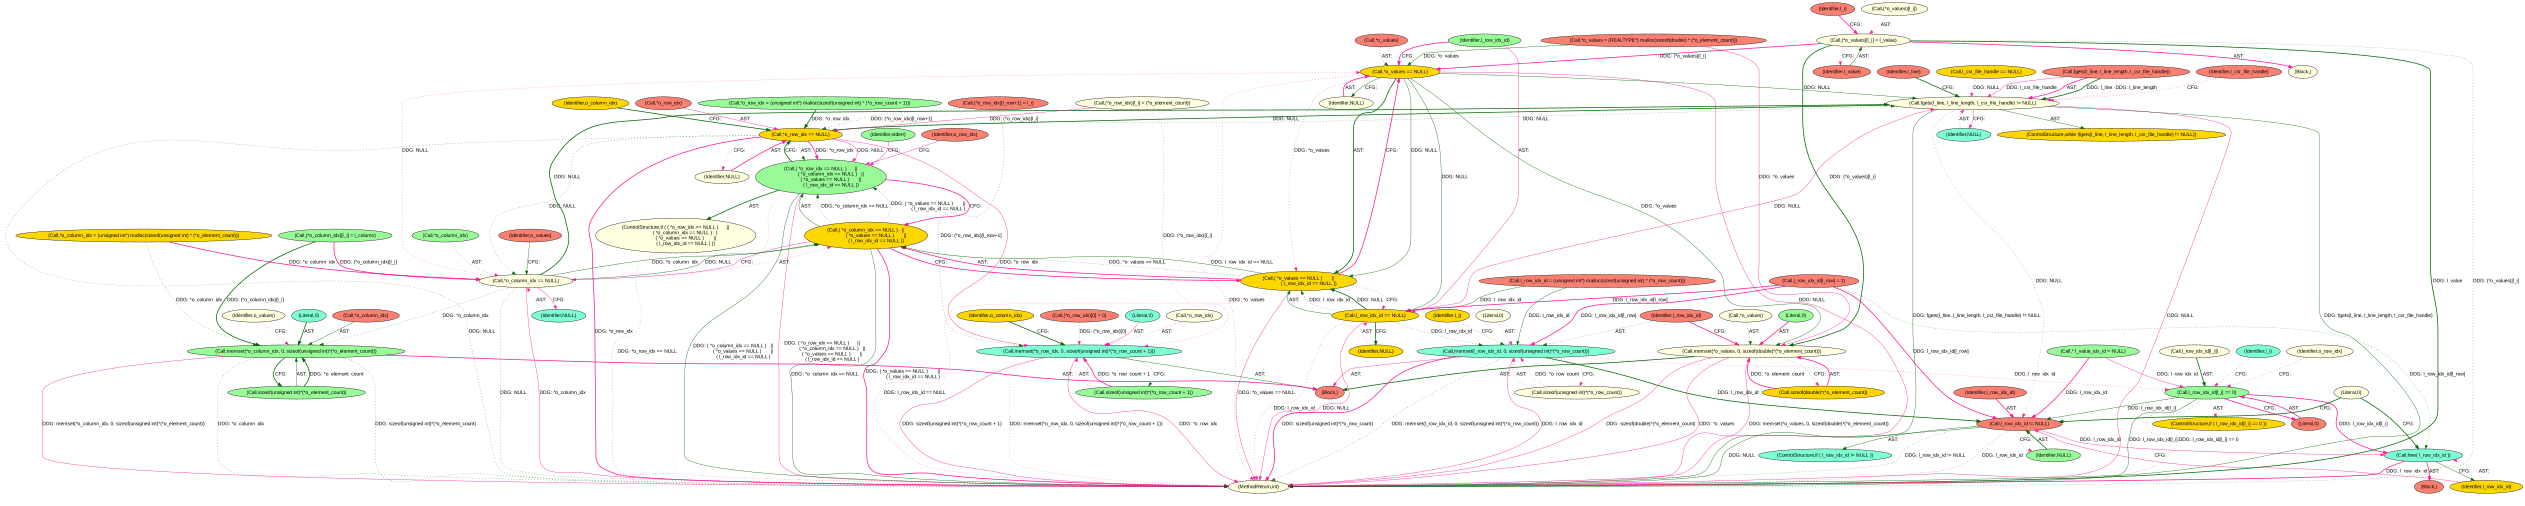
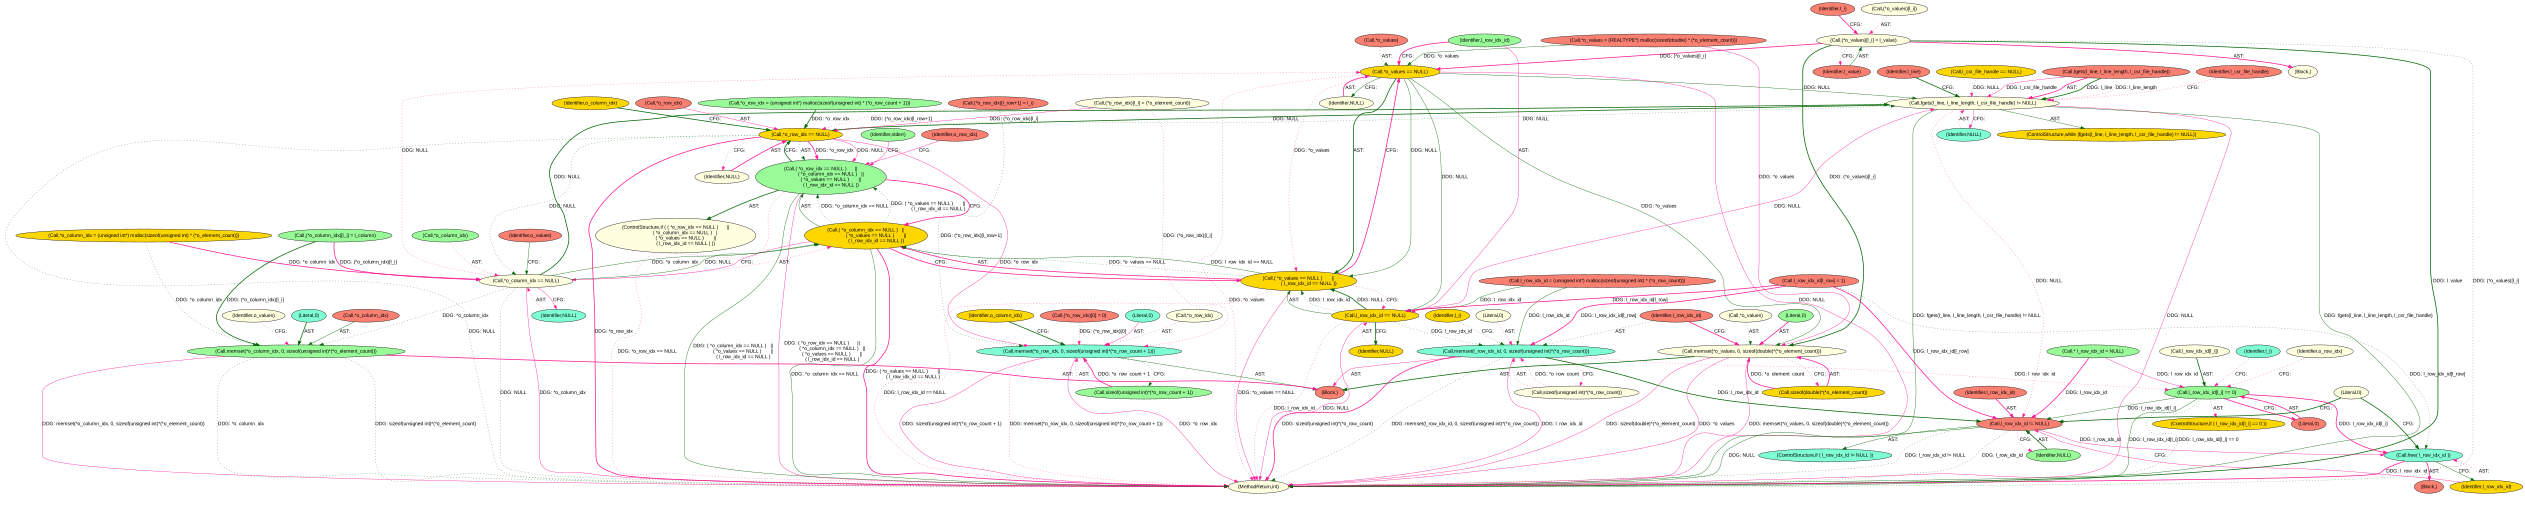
  digraph {
    fontname="Liberation Sans"
    node [fillcolor=salmon fontname="Liberation Sans" style=filled]
    edge [color=deeppink fontname="Liberation Sans" style=dotted]
    n1 [fillcolor=lightyellow label="(Call,(*o_values)[l_i] = l_value)"]
    n2 [fillcolor=gold label="(Call,*o_values == NULL)"]
    n3 [fillcolor=lightyellow label="(Call,memset(*o_values, 0, sizeof(double)*(*o_element_count)))"]
    n4 [fillcolor=lightyellow label="(Block,)"]
    n5 [fillcolor=lightyellow label="(MethodReturn,int)"]
    n6 [label="(Identifier,l_value)"]
    n7 [fillcolor=lightyellow label="(Call,fgets(l_line, l_line_length, l_csr_file_handle) != NULL)"]
    n8 [fillcolor=gold label="(Call,( *o_values == NULL )       ||\n               ( l_row_idx_id == NULL ))"]
    n9 [fillcolor=gold label="(Call,l_row_idx_id == NULL)"]
    n10 [fillcolor=lightyellow label="(Identifier,NULL)"]
    n11 [label="(Block,)"]
    n12 [fillcolor=gold label="(Call,sizeof(double)*(*o_element_count))"]
    n13 [fillcolor=gold label="(Call,*o_row_idx == NULL)"]
    n14 [label="(Call,l_row_idx_id != NULL)"]
    n15 [fillcolor=aquamarine label="(Identifier,NULL)"]
    n16 [fillcolor=gold label="(ControlStructure,while (fgets(l_line, l_line_length, l_csr_file_handle) != NULL))"]
    n17 [fillcolor=gold label="(Call,( *o_column_idx == NULL )   ||\n               ( *o_values == NULL )       ||\n               ( l_row_idx_id == NULL ))"]
    n18 [fillcolor=aquamarine label="(Call,memset(l_row_idx_id, 0, sizeof(unsigned int)*(*o_row_count)))"]
    n19 [fillcolor=gold label="(Identifier,NULL)"]
    n20 [fillcolor=palegreen label="(Call,( *o_row_idx == NULL )      ||\n               ( *o_column_idx == NULL )   ||\n               ( *o_values == NULL )       ||\n               ( l_row_idx_id == NULL ))"]
    n21 [fillcolor=lightyellow label="(Call,*o_column_idx == NULL)"]
    n22 [fillcolor=aquamarine label="(Call,memset(*o_row_idx, 0, sizeof(unsigned int)*(*o_row_count + 1)))"]
    n23 [fillcolor=lightyellow label="(Identifier,NULL)"]
    n24 [fillcolor=aquamarine label="(Call,free( l_row_idx_id ))"]
    n25 [fillcolor=aquamarine label="(ControlStructure,if ( l_row_idx_id != NULL ))"]
    n26 [fillcolor=palegreen label="(Identifier,NULL)"]
    n27 [fillcolor=lightyellow label="(ControlStructure,if ( ( *o_row_idx == NULL )      ||\n               ( *o_column_idx == NULL )   ||\n               ( *o_values == NULL )       ||\n               ( l_row_idx_id == NULL ) ))"]
    n28 [fillcolor=palegreen label="(Call,memset(*o_column_idx, 0, sizeof(unsigned int)*(*o_element_count)))"]
    n29 [fillcolor=aquamarine label="(Identifier,NULL)"]
    n30 [fillcolor=palegreen label="(Call,sizeof(unsigned int)*(*o_row_count + 1))"]
-   n31 [fillcolor=palegreen label="(Call,sizeof(unsigned int)*(*o_element_count))"]
    n32 [label="(Block,)"]
    n33 [fillcolor=gold label="(Identifier,l_row_idx_id)"]
    n34 [fillcolor=palegreen label="(Call,l_row_idx_id[l_i] == 0)"]
    n35 [fillcolor=lightyellow label="(Call,sizeof(unsigned int)*(*o_row_count))"]
    n36 [label="(Literal,0)"]
    n37 [fillcolor=gold label="(ControlStructure,if ( l_row_idx_id[l_i] == 0 ))"]
    n38 [fillcolor=lightyellow label="(Identifier,o_row_idx)"]
    n39 [label="(Identifier,l_row_idx_id)"]
    n40 [fillcolor=palegreen label="(Call,*o_column_idx)"]
    n41 [fillcolor=lightyellow label="(Literal,0)"]
    n42 [label="(Call,*o_values)"]
    n43 [label="(Call,l_row_idx_id = (unsigned int*) malloc(sizeof(unsigned int) * (*o_row_count)))"]
    n44 [label="(Identifier,l_i)"]
    n45 [fillcolor=gold label="(Call,*o_column_idx = (unsigned int*) malloc(sizeof(unsigned int) * (*o_element_count)))"]
    n46 [fillcolor=lightyellow label="(Call,*o_values)"]
    n47 [fillcolor=lightyellow label="(Call,l_row_idx_id[l_i])"]
    n48 [fillcolor=palegreen label="(Call,(*o_column_idx)[l_i] = l_column)"]
    n49 [fillcolor=gold label="(Identifier,o_column_idx)"]
    n50 [fillcolor=lightyellow label="(Call,(*o_values)[l_i])"]
    n51 [fillcolor=lightyellow label="(Identifier,o_values)"]
    n52 [label="(Call,*o_values = (REALTYPE*) malloc(sizeof(double) * (*o_element_count)))"]
    n53 [fillcolor=gold label="(Identifier,l_i)"]
-   n54 [fillcolor=palegreen label="(Call,* l_value_idx_id = NULL)"]
+   n54 [fillcolor=palegreen label="(Call,* l_row_idx_id = NULL)"]
    n55 [label="(Call,fgets(l_line, l_line_length, l_csr_file_handle))"]
    n56 [label="(Identifier,l_csr_file_handle)"]
    n57 [fillcolor=palegreen label="(Literal,0)"]
    n58 [fillcolor=palegreen label="(Identifier,stderr)"]
    n59 [fillcolor=aquamarine label="(Literal,0)"]
    n60 [label="(Identifier,o_values)"]
    n61 [label="(Identifier,o_row_idx)"]
    n62 [label="(Identifier,l_line)"]
    n63 [fillcolor=palegreen label="(Identifier,l_row_idx_id)"]
    n64 [fillcolor=gold label="(Identifier,o_column_idx)"]
    n65 [fillcolor=lightyellow label="(Call,(*o_row_idx)[l_i] = (*o_element_count))"]
    n66 [fillcolor=gold label="(Call,l_csr_file_handle == NULL)"]
    n67 [label="(Call,*o_row_idx)"]
    n68 [label="(Call,l_row_idx_id[l_row] = 1)"]
    n69 [label="(Call,*o_column_idx)"]
    n70 [label="(Call,(*o_row_idx)[0] = 0)"]
    n71 [fillcolor=aquamarine label="(Literal,0)"]
    n72 [fillcolor=palegreen label="(Call,*o_row_idx = (unsigned int*) malloc(sizeof(unsigned int) * (*o_row_count + 1)))"]
    n73 [fillcolor=lightyellow label="(Literal,0)"]
    n74 [label="(Call,(*o_row_idx)[l_row+1] = l_i)"]
    n75 [label="(Identifier,l_row_idx_id)"]
    n76 [fillcolor=aquamarine label="(Identifier,l_i)"]
    n77 [fillcolor=lightyellow label="(Call,*o_row_idx)"]
    n1 -> n2 [label="DDG: (*o_values)[l_i]" style=bold]
    n1 -> n3 [color=darkgreen label="DDG: (*o_values)[l_i]" style=bold]
    n1 -> n4 [label="AST: " style=bold]
    n1 -> n5 [color=darkgreen label="DDG: (*o_values)[l_i]"]
    n1 -> n5 [color=darkgreen label="DDG: l_value" style=bold]
    n1 -> n6 [label="CFG: "]
    n2 -> n3 [color=darkgreen label="DDG: *o_values" style=solid]
    n2 -> n5 [label="DDG: NULL" style=solid]
    n2 -> n5 [label="DDG: *o_values"]
    n2 -> n7 [color=darkgreen label="DDG: NULL" style=solid]
    n2 -> n8 [color=darkgreen label="AST: " style=bold]
    n2 -> n8 [label="DDG: *o_values"]
    n2 -> n8 [color=darkgreen label="DDG: NULL" style=solid]
    n2 -> n9 [color=darkgreen label="DDG: NULL" style=solid]
    n2 -> n10 [color=darkgreen label="CFG: " style=solid]
    n3 -> n5 [label="DDG: memset(*o_values, 0, sizeof(double)*(*o_element_count))" style=solid]
    n3 -> n5 [label="DDG: sizeof(double)*(*o_element_count)" style=solid]
    n3 -> n5 [label="DDG: *o_values" style=solid]
    n3 -> n11 [color=darkgreen label="AST: " style=bold]
    n3 -> n12 [label="CFG: "]
    n6 -> n1 [color=darkgreen label="AST: " style=solid]
    n7 -> n5 [label="DDG: NULL" style=solid]
    n7 -> n5 [color=darkgreen label="DDG: fgets(l_line, l_line_length, l_csr_file_handle)" style=solid]
    n7 -> n5 [color=darkgreen label="DDG: fgets(l_line, l_line_length, l_csr_file_handle) != NULL" style=solid]
    n7 -> n13 [color=darkgreen label="DDG: NULL" style=bold]
    n7 -> n14 [label="DDG: NULL"]
    n7 -> n15 [label="CFG: " style=solid]
    n7 -> n16 [color=darkgreen label="AST: " style=solid]
    n8 -> n2 [label="CFG: " style=bold]
    n8 -> n5 [label="DDG: l_row_idx_id == NULL"]
    n8 -> n5 [label="DDG: *o_values == NULL" style=solid]
    n8 -> n9 [label="CFG: "]
    n8 -> n17 [label="AST: " style=bold]
    n8 -> n17 [color=darkgreen label="DDG: *o_values == NULL"]
    n8 -> n17 [color=darkgreen label="DDG: l_row_idx_id == NULL" style=solid]
    n9 -> n5 [label="DDG: l_row_idx_id"]
    n9 -> n5 [label="DDG: NULL" style=solid]
    n9 -> n7 [label="DDG: NULL" style=solid]
    n9 -> n8 [color=darkgreen label="AST: " style=solid]
    n9 -> n8 [color=darkgreen label="DDG: l_row_idx_id"]
    n9 -> n8 [color=darkgreen label="DDG: NULL" style=bold]
    n9 -> n18 [color=darkgreen label="DDG: l_row_idx_id"]
    n9 -> n19 [color=darkgreen label="CFG: " style=bold]
    n10 -> n2 [label="AST: " style=bold]
    n12 -> n3 [label="AST: " style=bold]
    n12 -> n3 [label="DDG: *o_element_count" style=bold]
    n13 -> n5 [label="DDG: *o_row_idx" style=bold]
    n13 -> n5 [color=darkgreen label="DDG: NULL"]
    n13 -> n7 [color=darkgreen label="DDG: NULL"]
    n13 -> n20 [color=darkgreen label="AST: "]
    n13 -> n20 [label="DDG: *o_row_idx" style=bold]
    n13 -> n20 [label="DDG: NULL" style=solid]
    n13 -> n21 [color=darkgreen label="DDG: NULL"]
    n13 -> n22 [label="DDG: *o_row_idx" style=solid]
    n13 -> n23 [label="CFG: "]
    n14 -> n5 [color=darkgreen label="DDG: l_row_idx_id"]
    n14 -> n5 [color=darkgreen label="DDG: NULL" style=solid]
    n14 -> n5 [color=darkgreen label="DDG: l_row_idx_id != NULL"]
    n14 -> n24 [label="DDG: l_row_idx_id" style=solid]
    n14 -> n25 [color=darkgreen label="AST: " style=solid]
    n14 -> n26 [label="CFG: "]
    n15 -> n7 [label="AST: "]
    n17 -> n5 [color=darkgreen label="DDG: *o_column_idx == NULL" style=solid]
    n17 -> n5 [label="DDG: ( *o_values == NULL )       ||\n               ( l_row_idx_id == NULL )" style=bold]
    n17 -> n8 [label="CFG: " style=bold]
    n17 -> n20 [color=darkgreen label="AST: " style=solid]
    n17 -> n20 [color=darkgreen label="DDG: *o_column_idx == NULL"]
    n17 -> n20 [color=darkgreen label="DDG: ( *o_values == NULL )       ||\n               ( l_row_idx_id == NULL )"]
    n17 -> n21 [label="CFG: " style=solid]
    n18 -> n5 [color=darkgreen label="DDG: memset(l_row_idx_id, 0, sizeof(unsigned int)*(*o_row_count))"]
    n18 -> n5 [label="DDG: l_row_idx_id" style=solid]
    n18 -> n5 [label="DDG: sizeof(unsigned int)*(*o_row_count)" style=bold]
    n18 -> n11 [label="AST: " style=solid]
    n18 -> n14 [color=darkgreen label="DDG: l_row_idx_id" style=bold]
    n18 -> n34 [label="DDG: l_row_idx_id"]
    n18 -> n35 [label="CFG: "]
    n19 -> n9 [label="AST: "]
    n20 -> n5 [label="DDG: ( *o_row_idx == NULL )      ||\n               ( *o_column_idx == NULL )   ||\n               ( *o_values == NULL )       ||\n               ( l_row_idx_id == NULL )" style=solid]
    n20 -> n5 [label="DDG: *o_row_idx == NULL"]
    n20 -> n5 [color=darkgreen label="DDG: ( *o_column_idx == NULL )   ||\n               ( *o_values == NULL )       ||\n               ( l_row_idx_id == NULL )" style=solid]
    n20 -> n13 [color=darkgreen label="CFG: " style=bold]
    n20 -> n17 [label="CFG: " style=bold]
    n20 -> n27 [color=darkgreen label="AST: " style=bold]
    n21 -> n2 [label="DDG: NULL"]
    n21 -> n5 [color=darkgreen label="DDG: NULL"]
    n21 -> n5 [label="DDG: *o_column_idx" style=solid]
    n21 -> n7 [color=darkgreen label="DDG: NULL" style=bold]
    n21 -> n17 [label="AST: "]
    n21 -> n17 [color=darkgreen label="DDG: *o_column_idx" style=solid]
    n21 -> n17 [color=darkgreen label="DDG: NULL" style=solid]
    n21 -> n28 [color=darkgreen label="DDG: *o_column_idx"]
    n21 -> n29 [label="CFG: " style=solid]
    n22 -> n5 [label="DDG: sizeof(unsigned int)*(*o_row_count + 1)" style=solid]
    n22 -> n5 [label="DDG: memset(*o_row_idx, 0, sizeof(unsigned int)*(*o_row_count + 1))"]
    n22 -> n5 [label="DDG: *o_row_idx" style=solid]
    n22 -> n11 [color=darkgreen label="AST: " style=solid]
    n22 -> n30 [color=darkgreen label="CFG: "]
    n23 -> n13 [label="AST: " style=bold]
    n24 -> n5 [label="DDG: l_row_idx_id" style=bold]
    n24 -> n32 [label="AST: " style=bold]
    n24 -> n33 [color=darkgreen label="CFG: " style=solid]
    n26 -> n14 [color=darkgreen label="AST: " style=bold]
    n28 -> n5 [color=darkgreen label="DDG: sizeof(unsigned int)*(*o_element_count)"]
    n28 -> n5 [label="DDG: memset(*o_column_idx, 0, sizeof(unsigned int)*(*o_element_count))" style=solid]
    n28 -> n5 [color=darkgreen label="DDG: *o_column_idx"]
    n28 -> n11 [label="AST: " style=bold]
-   n28 -> n31 [color=darkgreen label="CFG: " style=bold]
    n29 -> n21 [label="AST: "]
    n30 -> n22 [label="AST: "]
    n30 -> n22 [label="DDG: *o_row_count + 1" style=bold]
-   n31 -> n28 [color=darkgreen label="AST: " style=solid]
-   n31 -> n28 [color=darkgreen label="DDG: *o_element_count" style=bold]
    n33 -> n14 [label="CFG: " style=solid]
    n33 -> n24 [label="AST: "]
    n34 -> n5 [color=darkgreen label="DDG: l_row_idx_id[l_i]" style=solid]
    n34 -> n5 [color=darkgreen label="DDG: l_row_idx_id[l_i] == 0"]
    n34 -> n14 [color=darkgreen label="DDG: l_row_idx_id[l_i]" style=solid]
    n34 -> n24 [label="DDG: l_row_idx_id[l_i]" style=bold]
    n34 -> n36 [label="CFG: " style=bold]
    n34 -> n37 [label="AST: "]
    n35 -> n18 [label="AST: "]
    n35 -> n18 [label="DDG: *o_row_count"]
    n36 -> n34 [label="AST: " style=bold]
    n38 -> n34 [label="CFG: "]
    n39 -> n14 [label="AST: " style=bold]
    n40 -> n21 [label="AST: "]
    n41 -> n14 [color=darkgreen label="CFG: " style=bold]
    n41 -> n24 [color=darkgreen label="CFG: " style=bold]
    n42 -> n2 [color=darkgreen label="AST: "]
    n43 -> n9 [color=darkgreen label="DDG: l_row_idx_id" style=solid]
    n43 -> n18 [color=darkgreen label="DDG: l_row_idx_id" style=solid]
    n44 -> n1 [label="CFG: " style=bold]
    n45 -> n21 [label="DDG: *o_column_idx" style=bold]
    n45 -> n28 [color=darkgreen label="DDG: *o_column_idx"]
    n46 -> n3 [color=darkgreen label="AST: "]
    n47 -> n34 [color=darkgreen label="AST: " style=bold]
    n48 -> n21 [label="DDG: (*o_column_idx)[l_i]" style=bold]
    n48 -> n28 [color=darkgreen label="DDG: (*o_column_idx)[l_i]" style=bold]
    n49 -> n22 [color=darkgreen label="CFG: " style=bold]
    n50 -> n1 [label="AST: "]
    n51 -> n28 [label="CFG: "]
    n52 -> n2 [color=darkgreen label="DDG: *o_values" style=solid]
    n52 -> n3 [label="DDG: *o_values" style=solid]
    n53 -> n18 [color=darkgreen label="CFG: "]
    n54 -> n14 [label="DDG: l_row_idx_id" style=bold]
    n54 -> n34 [label="DDG: l_row_idx_id" style=solid]
    n55 -> n7 [label="AST: " style=bold]
    n55 -> n7 [color=darkgreen label="DDG: l_line" style=bold]
    n55 -> n7 [label="DDG: l_line_length"]
    n55 -> n7 [label="DDG: l_csr_file_handle" style=solid]
    n56 -> n7 [label="CFG: "]
    n57 -> n3 [label="AST: " style=bold]
    n58 -> n20 [label="CFG: " style=solid]
    n59 -> n28 [color=darkgreen label="AST: " style=bold]
    n60 -> n21 [color=darkgreen label="CFG: " style=solid]
    n61 -> n20 [label="CFG: " style=solid]
    n62 -> n7 [color=darkgreen label="CFG: " style=bold]
    n63 -> n2 [label="CFG: " style=bold]
    n63 -> n9 [label="AST: " style=solid]
    n64 -> n13 [color=darkgreen label="CFG: " style=bold]
    n65 -> n13 [label="DDG: (*o_row_idx)[l_i]" style=solid]
    n65 -> n22 [label="DDG: (*o_row_idx)[l_i]"]
    n66 -> n7 [label="DDG: NULL"]
    n67 -> n13 [label="AST: " style=solid]
    n68 -> n9 [label="DDG: l_row_idx_id[l_row]" style=bold]
    n68 -> n14 [label="DDG: l_row_idx_id[l_row]" style=bold]
    n68 -> n18 [label="DDG: l_row_idx_id[l_row]" style=bold]
    n68 -> n24 [color=darkgreen label="DDG: l_row_idx_id[l_row]"]
    n69 -> n28 [color=darkgreen label="AST: " style=solid]
    n70 -> n22 [label="DDG: (*o_row_idx)[0]"]
    n71 -> n22 [label="AST: " style=solid]
    n72 -> n13 [color=darkgreen label="DDG: *o_row_idx" style=bold]
    n73 -> n18 [label="AST: "]
-   n74 -> n13 [color=darkgreen label="DDG: (*o_row_idx)[l_row+1]"]
+   n74 -> n13 [label="DDG: (*o_row_idx)[l_row+1]"]
    n74 -> n22 [color=darkgreen label="DDG: (*o_row_idx)[l_row+1]"]
    n75 -> n3 [label="CFG: " style=bold]
    n75 -> n18 [color=darkgreen label="AST: "]
    n76 -> n34 [label="CFG: "]
    n77 -> n22 [label="AST: "]
  }
